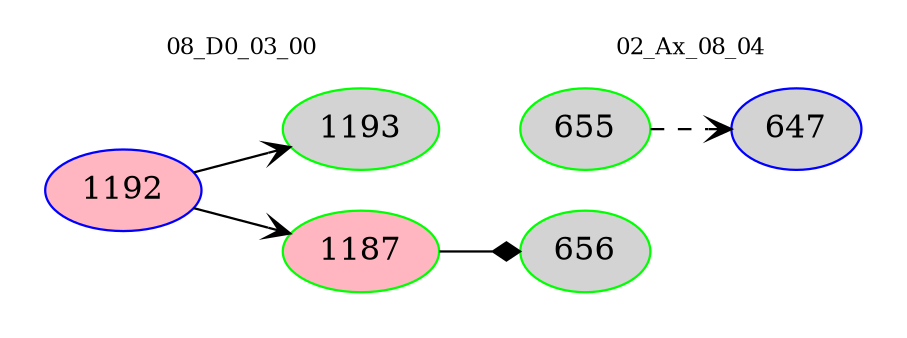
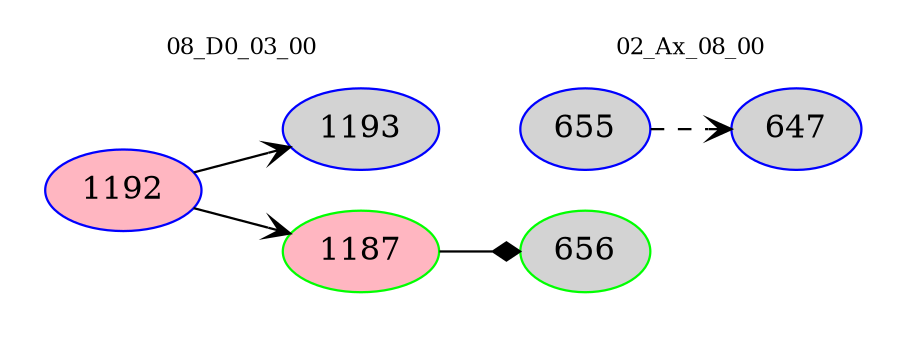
  digraph {
    rankdir=LR
    node [color=blue fillcolor=lightgrey style=filled]
    edge [arrowhead=vee color=black style=solid]
-   n1 [color=green label=655]
+   n1 [label=655]
    n2 [label=647]
    n3 [color=green label=656]
    n4 [fillcolor=lightpink label=1192]
    n5 [color=green fillcolor=lightpink label=1187]
-   n6 [color=green label=1193]
+   n6 [label=1193]
    subgraph cluster_1 {
      color=white
      fontsize=10
-     label="02_Ax_08_04"
+     label="02_Ax_08_00"
      n1
      n2
      n3
    }
    subgraph cluster_2 {
      color=white
      fontsize=10
      label="08_D0_03_00"
      n4
      n5
      n6
    }
    n1 -> n2 [style=dashed]
    n4 -> n5
    n4 -> n6
    n5 -> n3 [arrowhead=diamond]
  }
